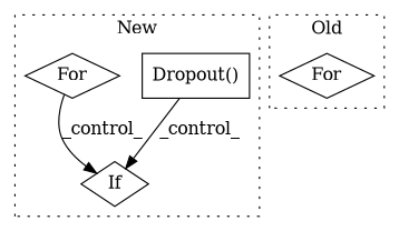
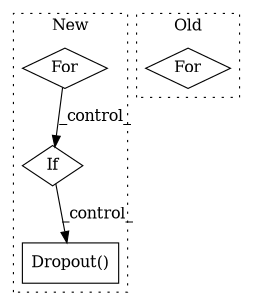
  digraph {
    node [a=107 l="4,14" shape=diamond]
    n1 [a=75 l="11,1" label="Dropout()" s="1660,1679" shape=box]
    n2 [a=96 l=0 label=If s=1602]
    n3 [label=For s="1229,1272"]
    n4 [label=For s="1107,1151"]
    subgraph cluster_1 {
      label=New
      style=dotted
      n1
      n2
      n3
    }
    subgraph cluster_2 {
      label=Old
      style=dotted
      n4
    }
-   n1 -> n2 [label=_control_]
+   n2 -> n1 [label=_control_]
    n3 -> n2 [label=_control_]
  }
